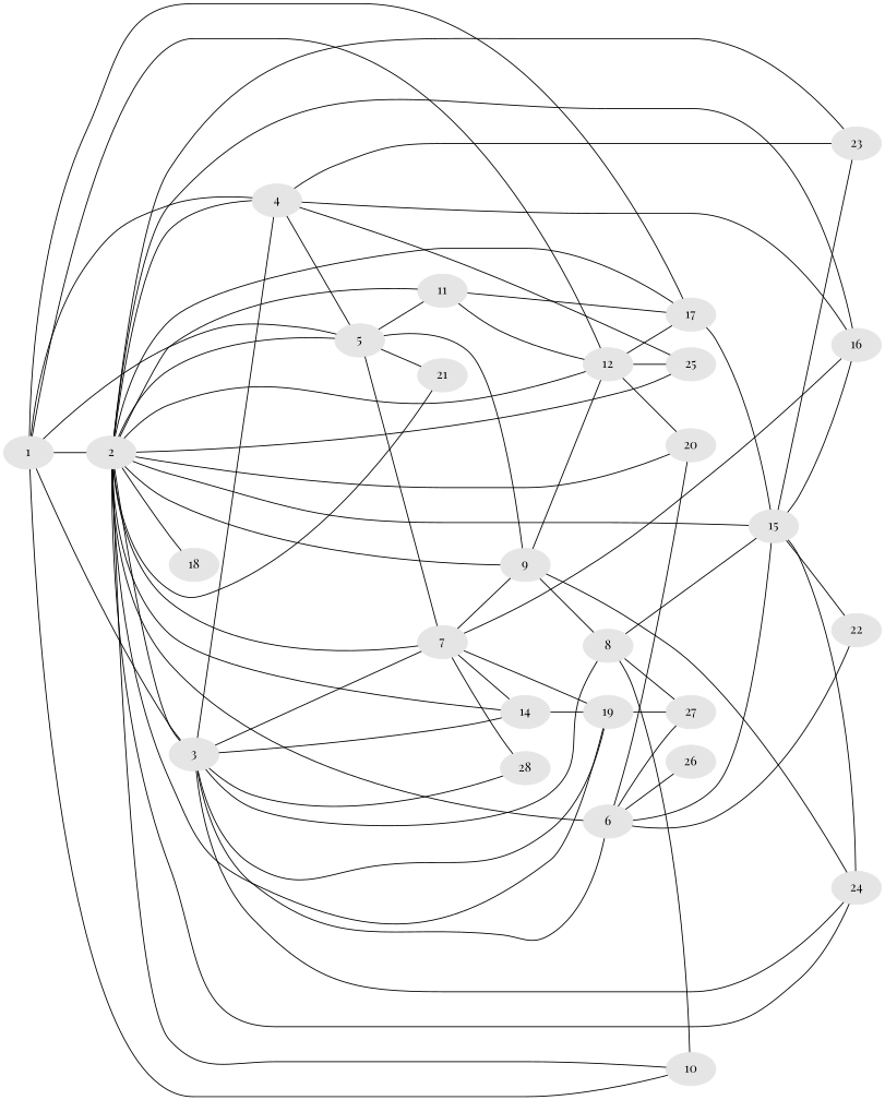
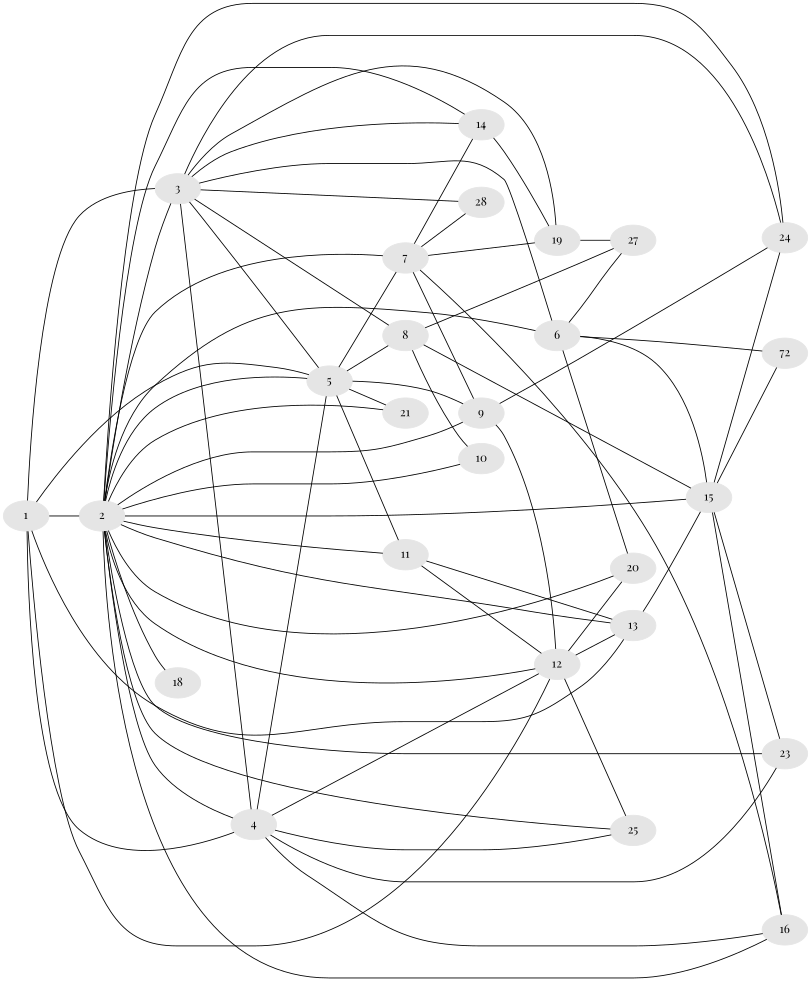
  graph {
    fontname="Playfair Display"
    rankdir=LR
    node [color=gray90 fontname="Playfair Display" style=filled]
    edge [fontname="Playfair Display" weight=1.0]
    1
    2
    3
    4
    5
    10
    12
-   13 [label=17]
+   13
    9
    6
    7
    11
    14
    15
    16
    18
    19
    20
    21
    23
    24
    25
    8
    28
-   22
-   26
+   22 [label=72]
    27
    1 -- 2 [weight=6.0]
    1 -- 3
    1 -- 4 [weight=3.0]
    1 -- 5
-   1 -- 10
    1 -- 12
    1 -- 13
    2 -- 3 [weight=6.0]
    2 -- 4 [weight=16.0]
    2 -- 5 [weight=5.0]
    2 -- 10 [weight=2.0]
    2 -- 12
    2 -- 13
    2 -- 9
    2 -- 6 [weight=2.0]
    2 -- 7 [weight=9.0]
    2 -- 11
    2 -- 14 [weight=2.0]
    2 -- 15 [weight=4.0]
    2 -- 16
    2 -- 18
-   2 -- 19
    2 -- 20 [weight=2.0]
    2 -- 21 [weight=2.0]
    2 -- 23 [weight=2.0]
    2 -- 24
    2 -- 25
    3 -- 4 [weight=3.0]
-   3 -- 7
+   3 -- 5
    3 -- 6
    3 -- 14
    3 -- 19
    3 -- 24
    3 -- 8
    3 -- 28
    4 -- 5 [weight=3.0]
+   4 -- 12
    4 -- 16
    4 -- 23 [weight=2.0]
    4 -- 25 [weight=2.0]
    5 -- 9
    5 -- 7
    5 -- 11 [weight=3.0]
    5 -- 21
-   9 -- 8 [weight=2.0]
+   5 -- 8 [weight=2.0]
    12 -- 13
    12 -- 20
    12 -- 25
    13 -- 15
    9 -- 12
    9 -- 24
    6 -- 15
    6 -- 20
    6 -- 22
-   6 -- 26
    6 -- 27
    7 -- 9
    7 -- 14
    7 -- 16
    7 -- 19
    7 -- 28
    11 -- 12
    11 -- 13
    14 -- 19
    15 -- 16
    15 -- 23
    15 -- 24
    15 -- 22
    19 -- 27 [weight=2.0]
    8 -- 10
    8 -- 15 [weight=2.0]
    8 -- 27
  }
